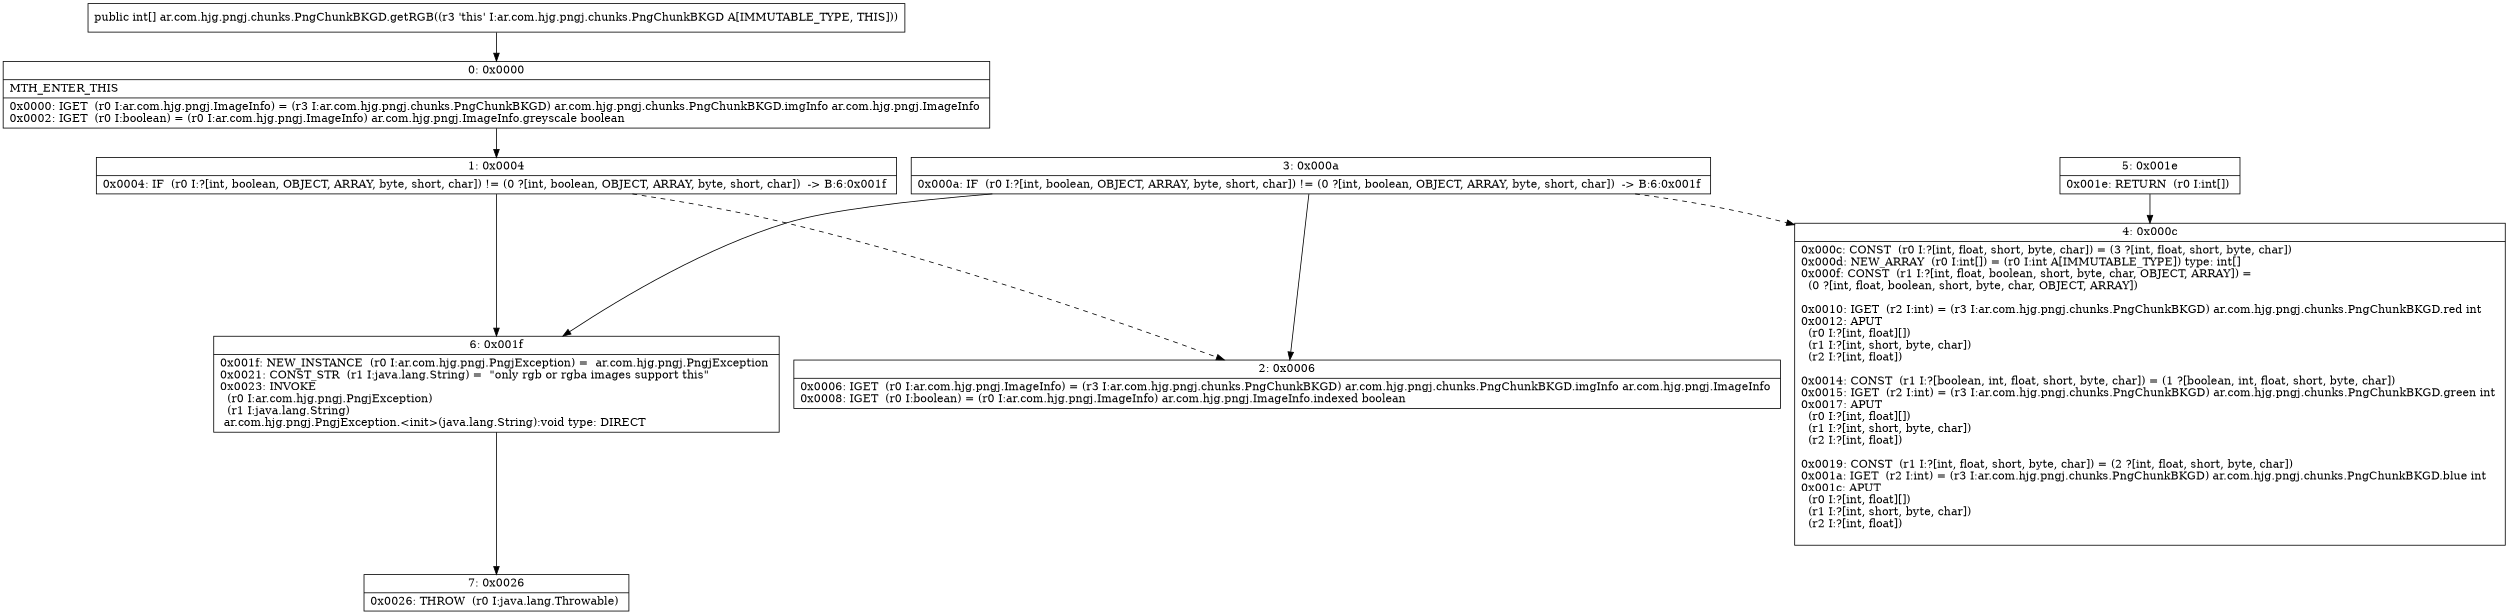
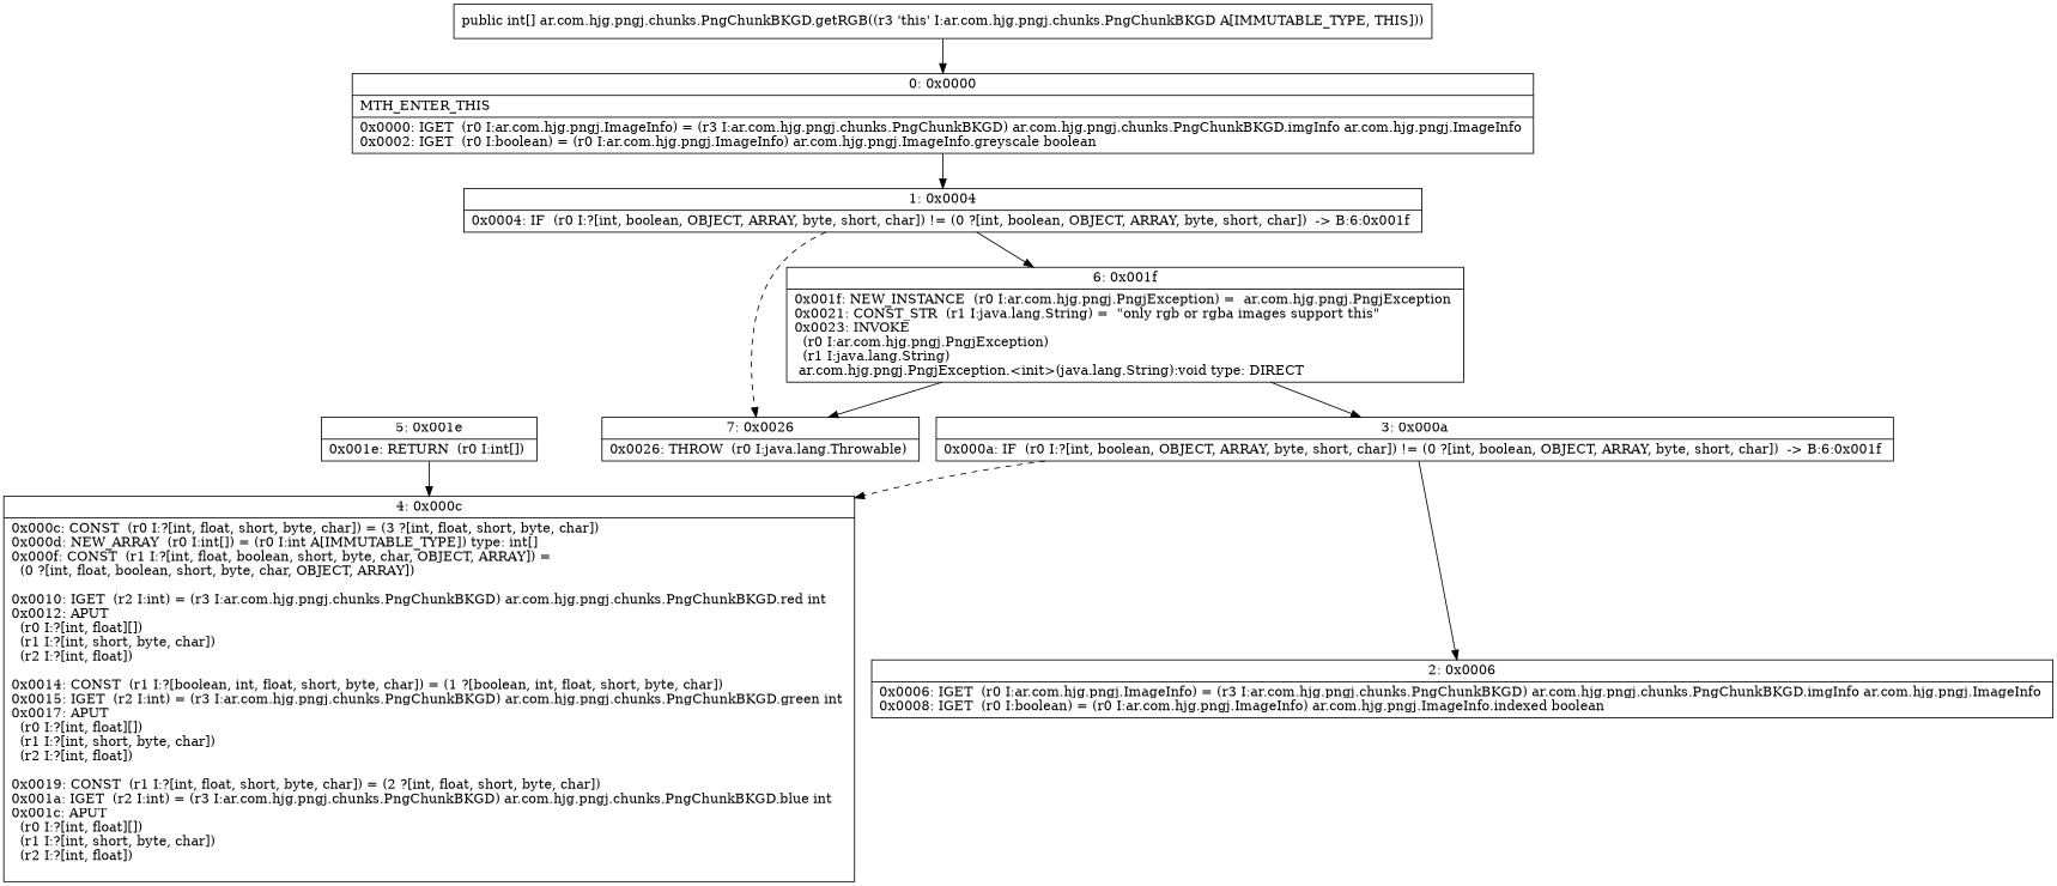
  digraph {
    node [shape=record]
    n1 [label="{0\:\ 0x0000|MTH_ENTER_THIS\l|0x0000: IGET  (r0 I:ar.com.hjg.pngj.ImageInfo) = (r3 I:ar.com.hjg.pngj.chunks.PngChunkBKGD) ar.com.hjg.pngj.chunks.PngChunkBKGD.imgInfo ar.com.hjg.pngj.ImageInfo \l0x0002: IGET  (r0 I:boolean) = (r0 I:ar.com.hjg.pngj.ImageInfo) ar.com.hjg.pngj.ImageInfo.greyscale boolean \l}"]
    n2 [label="{1\:\ 0x0004|0x0004: IF  (r0 I:?[int, boolean, OBJECT, ARRAY, byte, short, char]) != (0 ?[int, boolean, OBJECT, ARRAY, byte, short, char])  \-\> B:6:0x001f \l}"]
    n3 [label="{2\:\ 0x0006|0x0006: IGET  (r0 I:ar.com.hjg.pngj.ImageInfo) = (r3 I:ar.com.hjg.pngj.chunks.PngChunkBKGD) ar.com.hjg.pngj.chunks.PngChunkBKGD.imgInfo ar.com.hjg.pngj.ImageInfo \l0x0008: IGET  (r0 I:boolean) = (r0 I:ar.com.hjg.pngj.ImageInfo) ar.com.hjg.pngj.ImageInfo.indexed boolean \l}"]
    n4 [label="{6\:\ 0x001f|0x001f: NEW_INSTANCE  (r0 I:ar.com.hjg.pngj.PngjException) =  ar.com.hjg.pngj.PngjException \l0x0021: CONST_STR  (r1 I:java.lang.String) =  \"only rgb or rgba images support this\" \l0x0023: INVOKE  \l  (r0 I:ar.com.hjg.pngj.PngjException)\l  (r1 I:java.lang.String)\l ar.com.hjg.pngj.PngjException.\<init\>(java.lang.String):void type: DIRECT \l}"]
    n5 [label="{7\:\ 0x0026|0x0026: THROW  (r0 I:java.lang.Throwable) \l}"]
    n6 [label="{3\:\ 0x000a|0x000a: IF  (r0 I:?[int, boolean, OBJECT, ARRAY, byte, short, char]) != (0 ?[int, boolean, OBJECT, ARRAY, byte, short, char])  \-\> B:6:0x001f \l}"]
    n7 [label="{4\:\ 0x000c|0x000c: CONST  (r0 I:?[int, float, short, byte, char]) = (3 ?[int, float, short, byte, char]) \l0x000d: NEW_ARRAY  (r0 I:int[]) = (r0 I:int A[IMMUTABLE_TYPE]) type: int[] \l0x000f: CONST  (r1 I:?[int, float, boolean, short, byte, char, OBJECT, ARRAY]) = \l  (0 ?[int, float, boolean, short, byte, char, OBJECT, ARRAY])\l \l0x0010: IGET  (r2 I:int) = (r3 I:ar.com.hjg.pngj.chunks.PngChunkBKGD) ar.com.hjg.pngj.chunks.PngChunkBKGD.red int \l0x0012: APUT  \l  (r0 I:?[int, float][])\l  (r1 I:?[int, short, byte, char])\l  (r2 I:?[int, float])\l \l0x0014: CONST  (r1 I:?[boolean, int, float, short, byte, char]) = (1 ?[boolean, int, float, short, byte, char]) \l0x0015: IGET  (r2 I:int) = (r3 I:ar.com.hjg.pngj.chunks.PngChunkBKGD) ar.com.hjg.pngj.chunks.PngChunkBKGD.green int \l0x0017: APUT  \l  (r0 I:?[int, float][])\l  (r1 I:?[int, short, byte, char])\l  (r2 I:?[int, float])\l \l0x0019: CONST  (r1 I:?[int, float, short, byte, char]) = (2 ?[int, float, short, byte, char]) \l0x001a: IGET  (r2 I:int) = (r3 I:ar.com.hjg.pngj.chunks.PngChunkBKGD) ar.com.hjg.pngj.chunks.PngChunkBKGD.blue int \l0x001c: APUT  \l  (r0 I:?[int, float][])\l  (r1 I:?[int, short, byte, char])\l  (r2 I:?[int, float])\l \l}"]
    n8 [label="{5\:\ 0x001e|0x001e: RETURN  (r0 I:int[]) \l}"]
    n9 [label="{public int[] ar.com.hjg.pngj.chunks.PngChunkBKGD.getRGB((r3 'this' I:ar.com.hjg.pngj.chunks.PngChunkBKGD A[IMMUTABLE_TYPE, THIS])) }"]
    n1 -> n2
-   n2 -> n3 [style=dashed]
+   n2 -> n5 [style=dashed]
    n2 -> n4
    n4 -> n5
    n6 -> n3
-   n6 -> n4
+   n4 -> n6
    n6 -> n7 [style=dashed]
    n8 -> n7
    n9 -> n1
  }
